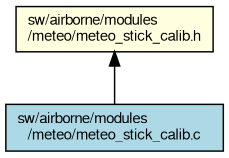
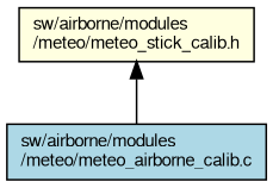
  digraph {
    node [color=black fontname=FreeSans fontsize=10 shape=record style=filled]
    n1 [fillcolor=lightyellow fontcolor=black height=0.2 label="sw/airborne/modules\l/meteo/meteo_stick_calib.h" width=0.4]
-   n2 [fillcolor=lightblue height=0.2 label="sw/airborne/modules\l/meteo/meteo_stick_calib.c" width=0.4]
+   n2 [fillcolor=lightblue height=0.2 label="sw/airborne/modules\l/meteo/meteo_airborne_calib.c" width=0.4]
    n1 -> n2 [color=black dir=back fontname=FreeSans fontsize=10 labelfontname=FreeSans labelfontsize=10 style=solid]
  }
